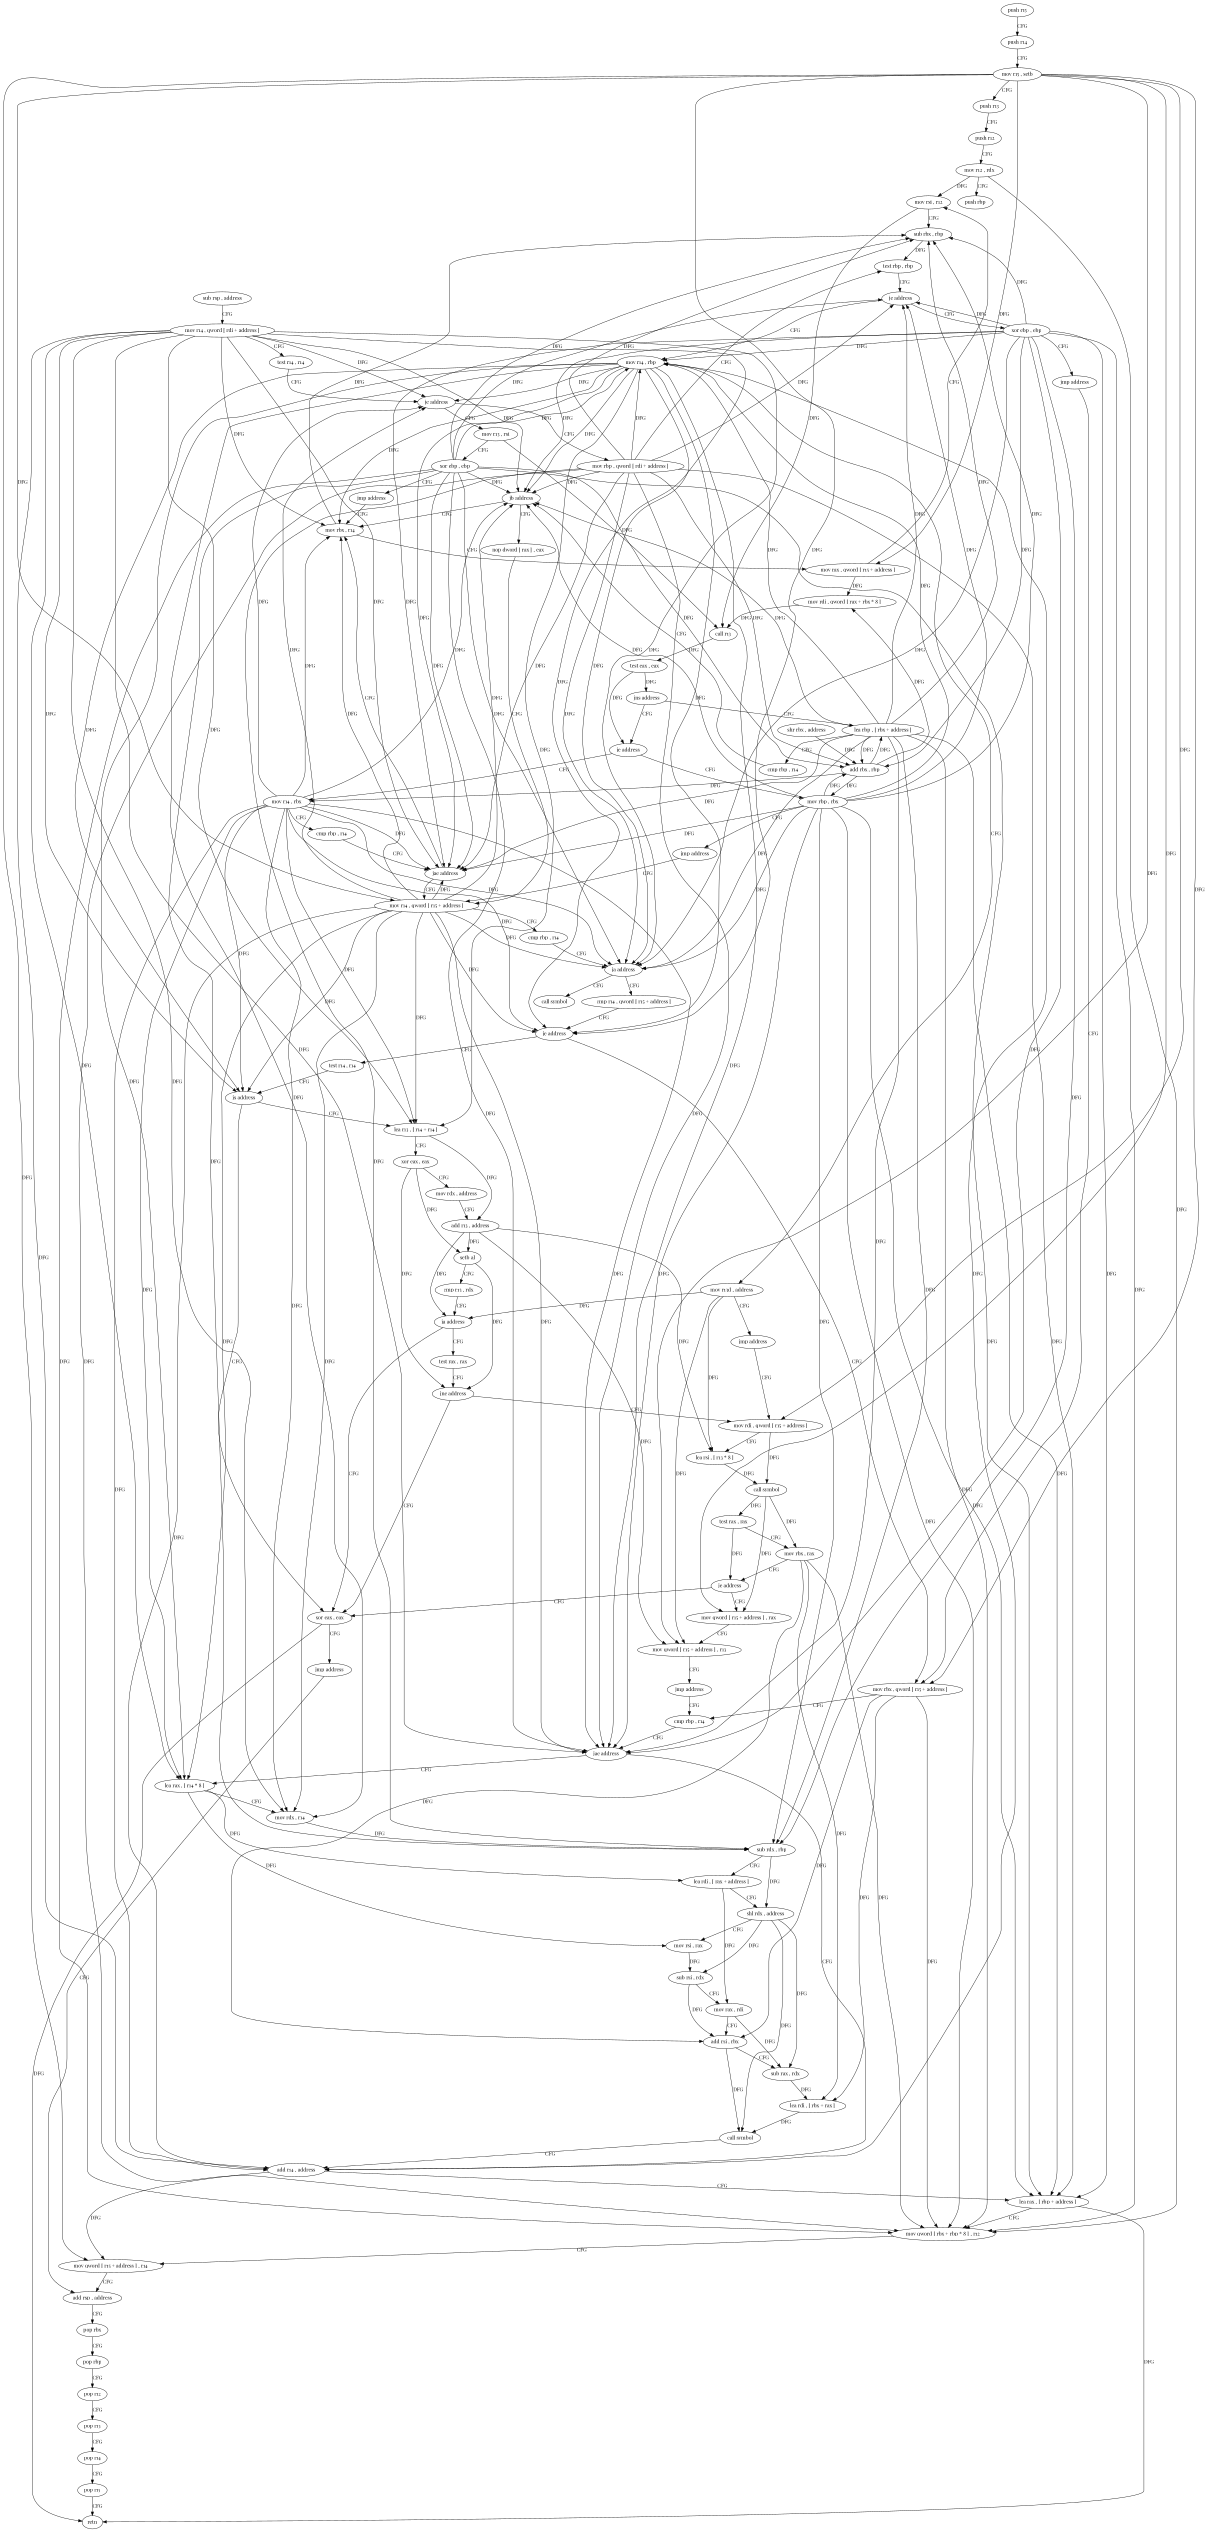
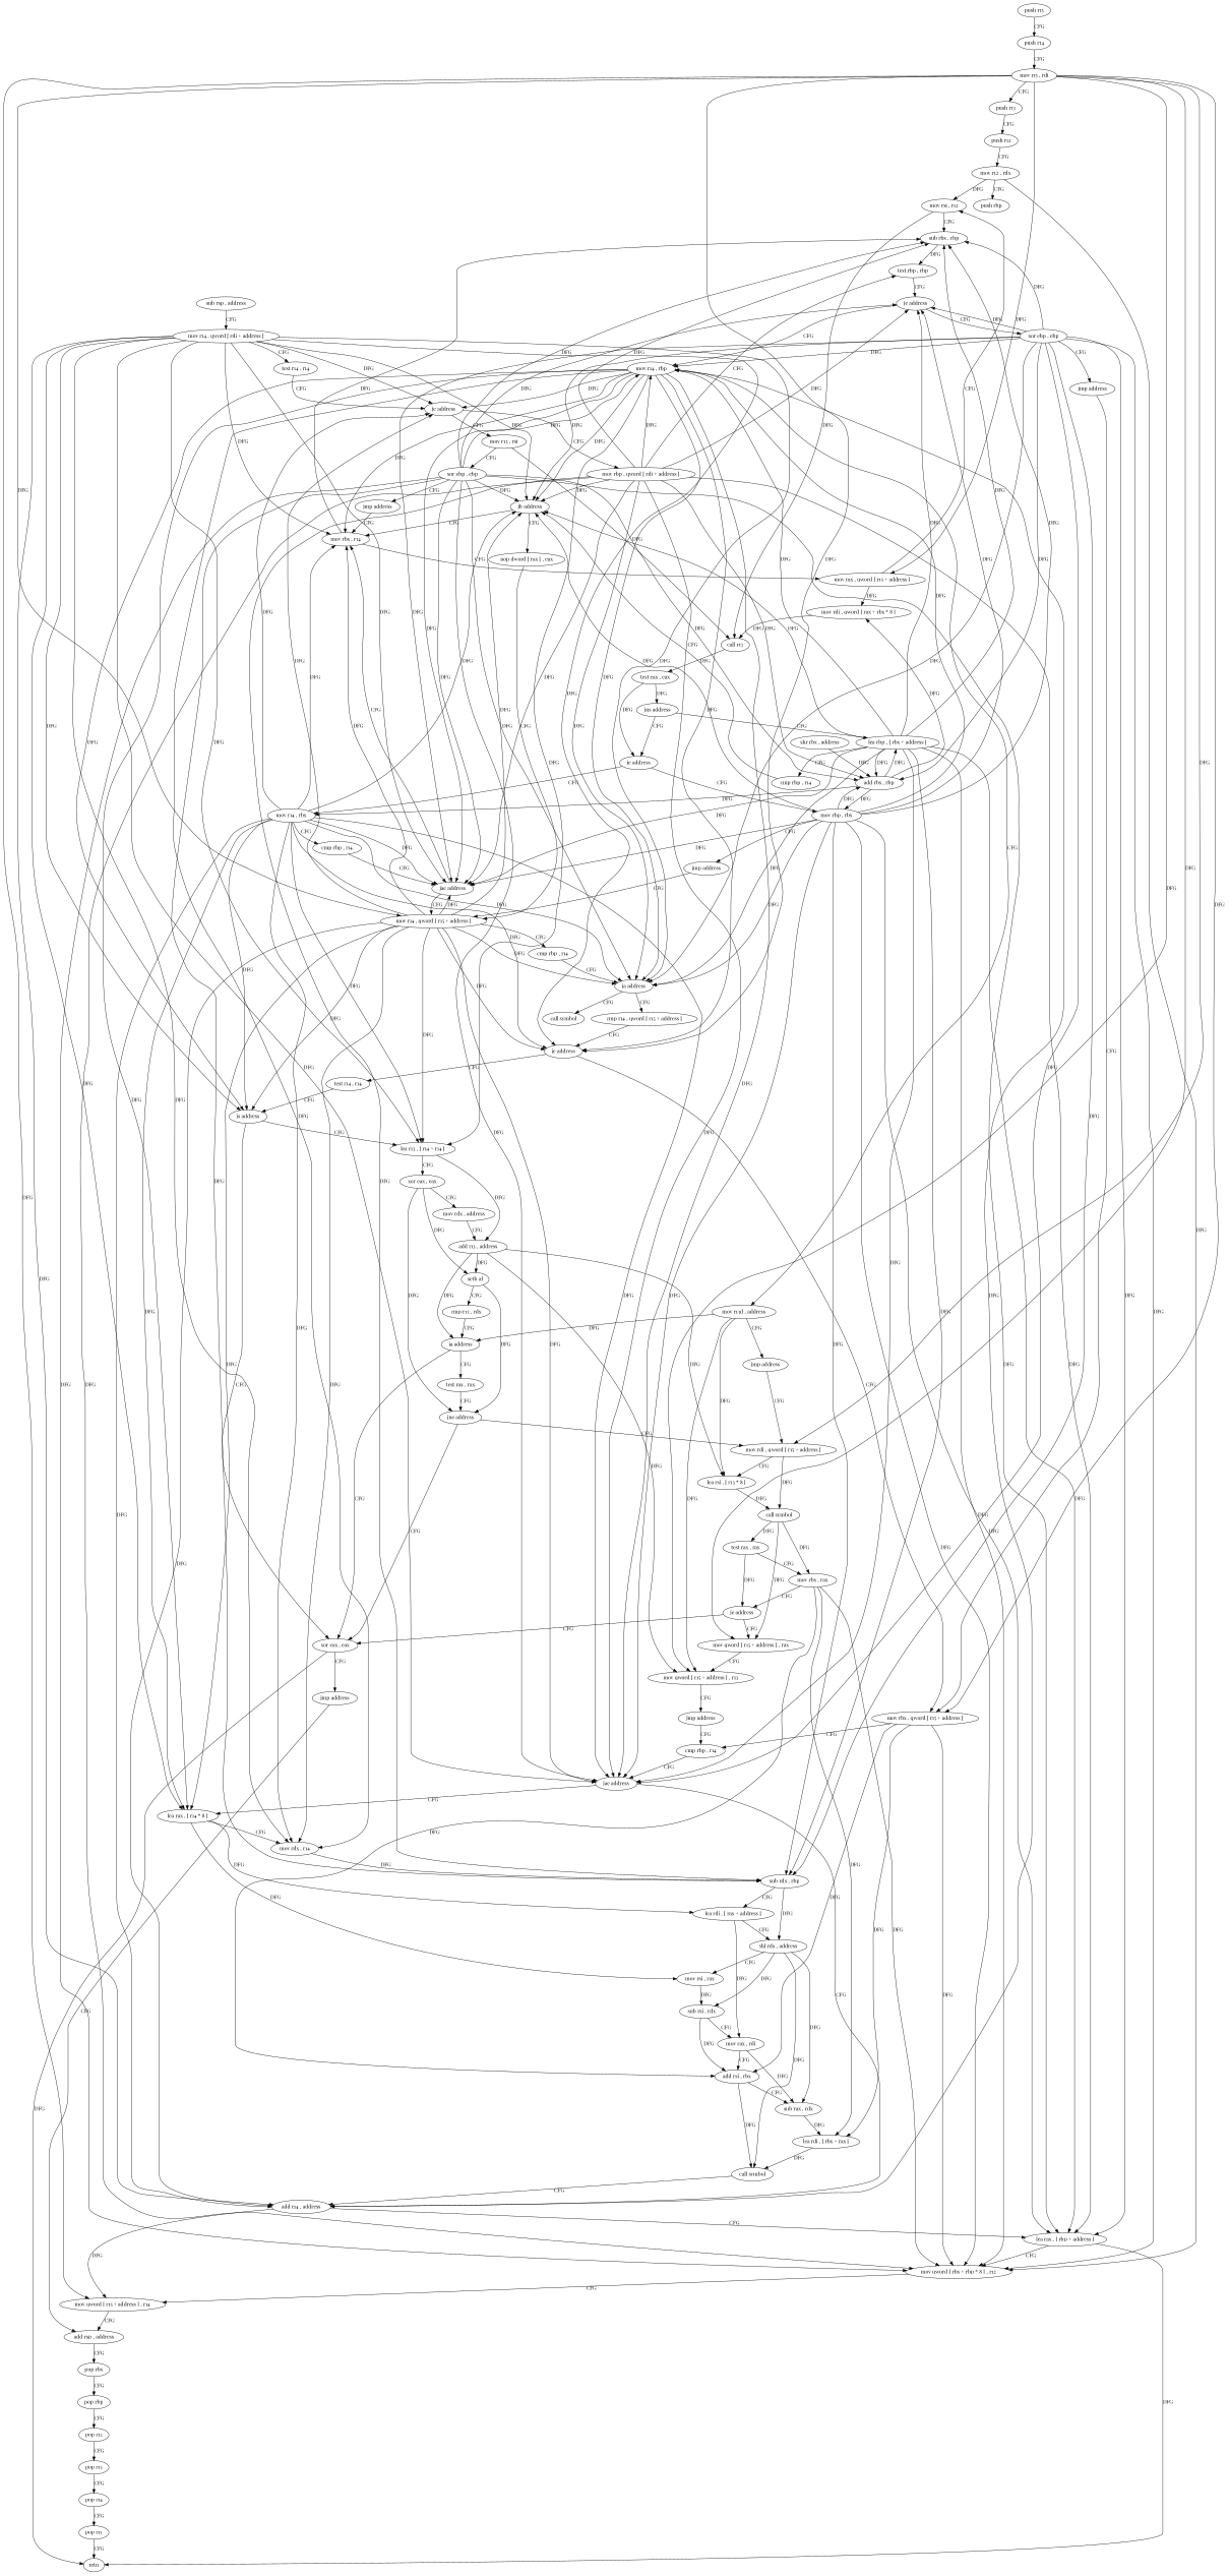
  digraph {
    fontname="Playfair Display"
    node [fontname="Playfair Display"]
    edge [fontname="Playfair Display"]
    n1 [label="push r15"]
    n2 [label="push r14"]
-   n3 [label="mov r15 , setb"]
+   n3 [label="mov r15 , rdi"]
    n4 [label="push r13"]
    n5 [label="mov rdi , qword [ r15 + address ]"]
    n6 [label="mov rbx , qword [ r15 + address ]"]
    n7 [label="mov rax , qword [ r15 + address ]"]
    n8 [label="mov qword [ r15 + address ] , rax"]
    n9 [label="mov qword [ r15 + address ] , r13"]
    n10 [label="mov qword [ r15 + address ] , r14"]
    n11 [label="mov r14 , qword [ r15 + address ]"]
    n12 [label="je address"]
    n13 [label="push r12"]
    n14 [label="lea rsi , [ r13 * 8 ]"]
    n15 [label="call symbol"]
    n16 [label="mov qword [ rbx + rbp * 8 ] , r12"]
    n17 [label="cmp rbp , r14"]
    n18 [label="add rsi , rbx"]
    n19 [label="lea rdi , [ rbx + rax ]"]
    n20 [label="mov rsi , r12"]
    n21 [label="mov rdi , qword [ rax + rbx * 8 ]"]
    n22 [label="jmp address"]
    n23 [label="add rsp , address"]
    n24 [label="je address"]
    n25 [label="mov rbx , r14"]
    n26 [label="jb address"]
    n27 [label="add r14 , address"]
    n28 [label="lea rax , [ r14 * 8 ]"]
    n29 [label="mov rdx , r14"]
    n30 [label="jae address"]
    n31 [label="jae address"]
    n32 [label="ja address"]
    n33 [label="js address"]
    n34 [label="lea r13 , [ r14 + r14 ]"]
    n35 [label="cmp rbp , r14"]
    n36 [label="test r14 , r14"]
    n37 [label="mov r12 , rdx"]
    n38 [label="push rbp"]
    n39 [label="sub rbx , rbp"]
    n40 [label="call r13"]
    n41 [label="sub rsp , address"]
    n42 [label="mov r14 , qword [ rdi + address ]"]
    n43 [label="test r14 , r14"]
    n44 [label="mov rbp , qword [ rdi + address ]"]
    n45 [label="mov r13 , rsi"]
    n46 [label="nop dword [ rax ] , eax"]
    n47 [label="lea rax , [ rbp + address ]"]
    n48 [label="lea rdi , [ rax + address ]"]
    n49 [label="mov rsi , rax"]
    n50 [label="sub rdx , rbp"]
    n51 [label="call symbol"]
    n52 [label="cmp r14 , qword [ r15 + address ]"]
    n53 [label="xor eax , eax"]
    n54 [label="xor eax , eax"]
    n55 [label="add r13 , address"]
    n56 [label="test rbp , rbp"]
    n57 [label="je address"]
    n58 [label="mov r14 , rbp"]
    n59 [label="add rbx , rbp"]
    n60 [label="xor ebp , ebp"]
    n61 [label="xor ebp , ebp"]
    n62 [label="mov r13d , address"]
    n63 [label="lea rbp , [ rbx + address ]"]
    n64 [label="mov rbp , rbx"]
    n65 [label="mov r14 , rbx"]
    n66 [label=retn]
    n67 [label="shl rdx , address"]
    n68 [label="jmp address"]
    n69 [label="test eax , eax"]
    n70 [label="jmp address"]
    n71 [label="jmp address"]
    n72 [label="ja address"]
    n73 [label="test rax , rax"]
    n74 [label="test rax , rax"]
    n75 [label="mov rbx , rax"]
    n76 [label="sub rax , rdx"]
    n77 [label="call symbol"]
    n78 [label="shr rbx , address"]
    n79 [label="cmp rbp , r14"]
    n80 [label="jmp address"]
    n81 [label="cmp rbp , r14"]
    n82 [label="jns address"]
    n83 [label="je address"]
    n84 [label="je address"]
    n85 [label="jmp address"]
    n86 [label="pop rbx"]
    n87 [label="pop rbp"]
    n88 [label="mov rax , rdi"]
    n89 [label="sub rsi , rdx"]
    n90 [label="pop r12"]
    n91 [label="pop r13"]
    n92 [label="pop r14"]
    n93 [label="pop r15"]
    n94 [label="mov rdx , address"]
    n95 [label="setb al"]
    n96 [label="jne address"]
    n97 [label="cmp r13 , rdx"]
    n1 -> n2 [label=CFG]
    n2 -> n3 [label=CFG]
    n3 -> n4 [label=CFG]
    n3 -> n5 [label=DFG]
    n3 -> n6 [label=DFG]
    n3 -> n7 [label=DFG]
    n3 -> n8 [label=DFG]
    n3 -> n9 [label=DFG]
    n3 -> n10 [label=DFG]
    n3 -> n11 [label=DFG]
    n3 -> n12 [label=DFG]
    n4 -> n13 [label=CFG]
    n5 -> n14 [label=CFG]
    n5 -> n15 [label=DFG]
    n6 -> n16 [label=DFG]
    n6 -> n17 [label=CFG]
    n6 -> n18 [label=DFG]
    n6 -> n19 [label=DFG]
    n7 -> n20 [label=CFG]
    n7 -> n21 [label=DFG]
    n8 -> n9 [label=CFG]
    n9 -> n22 [label=CFG]
    n10 -> n23 [label=CFG]
    n11 -> n12 [label=DFG]
    n11 -> n24 [label=DFG]
    n11 -> n25 [label=DFG]
    n11 -> n26 [label=DFG]
    n11 -> n27 [label=DFG]
    n11 -> n28 [label=DFG]
    n11 -> n29 [label=DFG]
    n11 -> n30 [label=DFG]
    n11 -> n31 [label=DFG]
    n11 -> n32 [label=DFG]
    n11 -> n33 [label=DFG]
    n11 -> n34 [label=DFG]
    n11 -> n35 [label=CFG]
    n12 -> n6 [label=CFG]
    n12 -> n36 [label=CFG]
    n13 -> n37 [label=CFG]
    n14 -> n15 [label=DFG]
    n15 -> n8 [label=DFG]
    n15 -> n74 [label=DFG]
    n15 -> n75 [label=DFG]
    n16 -> n10 [label=CFG]
    n17 -> n31 [label=CFG]
    n18 -> n76 [label=CFG]
    n18 -> n77 [label=DFG]
    n19 -> n77 [label=DFG]
    n20 -> n39 [label=CFG]
    n20 -> n40 [label=DFG]
    n21 -> n40 [label=DFG]
    n22 -> n17 [label=CFG]
    n23 -> n86 [label=CFG]
    n24 -> n44 [label=CFG]
    n24 -> n45 [label=CFG]
    n25 -> n7 [label=CFG]
    n25 -> n39 [label=DFG]
    n26 -> n25 [label=CFG]
    n26 -> n46 [label=CFG]
    n27 -> n10 [label=DFG]
    n27 -> n47 [label=CFG]
    n28 -> n29 [label=CFG]
    n28 -> n48 [label=DFG]
    n28 -> n49 [label=DFG]
    n29 -> n50 [label=DFG]
    n30 -> n11 [label=CFG]
    n30 -> n25 [label=CFG]
    n31 -> n27 [label=CFG]
    n31 -> n28 [label=CFG]
    n32 -> n51 [label=CFG]
    n32 -> n52 [label=CFG]
    n33 -> n34 [label=CFG]
    n33 -> n53 [label=CFG]
    n34 -> n54 [label=CFG]
    n34 -> n55 [label=DFG]
    n35 -> n32 [label=CFG]
    n36 -> n33 [label=CFG]
    n37 -> n16 [label=DFG]
    n37 -> n20 [label=DFG]
    n37 -> n38 [label=CFG]
    n39 -> n56 [label=DFG]
    n40 -> n69 [label=DFG]
    n41 -> n42 [label=CFG]
    n42 -> n12 [label=DFG]
    n42 -> n24 [label=DFG]
    n42 -> n25 [label=DFG]
    n42 -> n26 [label=DFG]
    n42 -> n27 [label=DFG]
    n42 -> n28 [label=DFG]
    n42 -> n29 [label=DFG]
    n42 -> n30 [label=DFG]
    n42 -> n31 [label=DFG]
    n42 -> n32 [label=DFG]
    n42 -> n33 [label=DFG]
    n42 -> n34 [label=DFG]
    n42 -> n43 [label=CFG]
    n43 -> n24 [label=CFG]
    n44 -> n16 [label=DFG]
    n44 -> n26 [label=DFG]
    n44 -> n30 [label=DFG]
    n44 -> n31 [label=DFG]
    n44 -> n32 [label=DFG]
    n44 -> n39 [label=DFG]
    n44 -> n47 [label=DFG]
    n44 -> n50 [label=DFG]
    n44 -> n56 [label=CFG]
    n44 -> n57 [label=DFG]
    n44 -> n58 [label=DFG]
    n44 -> n59 [label=DFG]
    n45 -> n40 [label=DFG]
    n45 -> n60 [label=CFG]
    n46 -> n11 [label=CFG]
    n47 -> n16 [label=CFG]
    n47 -> n66 [label=DFG]
    n48 -> n67 [label=CFG]
    n48 -> n88 [label=DFG]
    n49 -> n89 [label=DFG]
    n50 -> n48 [label=CFG]
    n50 -> n67 [label=DFG]
    n52 -> n12 [label=CFG]
    n53 -> n66 [label=DFG]
    n53 -> n85 [label=CFG]
    n54 -> n94 [label=CFG]
    n54 -> n95 [label=DFG]
    n54 -> n96 [label=DFG]
    n55 -> n9 [label=DFG]
    n55 -> n14 [label=DFG]
    n55 -> n72 [label=DFG]
    n55 -> n95 [label=DFG]
    n56 -> n57 [label=CFG]
    n57 -> n58 [label=CFG]
    n57 -> n61 [label=CFG]
    n58 -> n12 [label=DFG]
    n58 -> n24 [label=DFG]
    n58 -> n25 [label=DFG]
    n58 -> n26 [label=DFG]
    n58 -> n27 [label=DFG]
    n58 -> n28 [label=DFG]
    n58 -> n29 [label=DFG]
    n58 -> n30 [label=DFG]
    n58 -> n31 [label=DFG]
    n58 -> n32 [label=DFG]
    n58 -> n33 [label=DFG]
    n58 -> n34 [label=DFG]
    n58 -> n62 [label=CFG]
    n59 -> n21 [label=DFG]
    n59 -> n63 [label=DFG]
    n59 -> n64 [label=DFG]
    n59 -> n65 [label=DFG]
    n60 -> n16 [label=DFG]
    n60 -> n26 [label=DFG]
    n60 -> n30 [label=DFG]
    n60 -> n31 [label=DFG]
    n60 -> n32 [label=DFG]
    n60 -> n39 [label=DFG]
    n60 -> n47 [label=DFG]
    n60 -> n50 [label=DFG]
    n60 -> n57 [label=DFG]
    n60 -> n58 [label=DFG]
    n60 -> n59 [label=DFG]
    n60 -> n68 [label=CFG]
    n61 -> n16 [label=DFG]
    n61 -> n26 [label=DFG]
    n61 -> n30 [label=DFG]
    n61 -> n31 [label=DFG]
    n61 -> n32 [label=DFG]
    n61 -> n39 [label=DFG]
    n61 -> n47 [label=DFG]
    n61 -> n50 [label=DFG]
    n61 -> n57 [label=DFG]
    n61 -> n58 [label=DFG]
    n61 -> n59 [label=DFG]
    n61 -> n70 [label=CFG]
    n62 -> n9 [label=DFG]
    n62 -> n14 [label=DFG]
    n62 -> n71 [label=CFG]
    n62 -> n72 [label=DFG]
    n63 -> n16 [label=DFG]
    n63 -> n26 [label=DFG]
    n63 -> n30 [label=DFG]
    n63 -> n31 [label=DFG]
    n63 -> n32 [label=DFG]
    n63 -> n39 [label=DFG]
    n63 -> n47 [label=DFG]
    n63 -> n50 [label=DFG]
    n63 -> n57 [label=DFG]
    n63 -> n58 [label=DFG]
    n63 -> n59 [label=DFG]
    n63 -> n79 [label=CFG]
    n64 -> n16 [label=DFG]
    n64 -> n26 [label=DFG]
    n64 -> n30 [label=DFG]
    n64 -> n31 [label=DFG]
    n64 -> n32 [label=DFG]
    n64 -> n39 [label=DFG]
    n64 -> n47 [label=DFG]
    n64 -> n50 [label=DFG]
    n64 -> n57 [label=DFG]
    n64 -> n58 [label=DFG]
    n64 -> n59 [label=DFG]
    n64 -> n80 [label=CFG]
    n65 -> n12 [label=DFG]
    n65 -> n24 [label=DFG]
    n65 -> n25 [label=DFG]
    n65 -> n26 [label=DFG]
    n65 -> n27 [label=DFG]
    n65 -> n28 [label=DFG]
    n65 -> n29 [label=DFG]
    n65 -> n30 [label=DFG]
    n65 -> n31 [label=DFG]
    n65 -> n32 [label=DFG]
    n65 -> n33 [label=DFG]
    n65 -> n34 [label=DFG]
    n65 -> n81 [label=CFG]
    n67 -> n49 [label=CFG]
    n67 -> n76 [label=DFG]
    n67 -> n77 [label=DFG]
    n67 -> n89 [label=DFG]
    n68 -> n25 [label=CFG]
    n69 -> n82 [label=DFG]
    n69 -> n83 [label=DFG]
    n70 -> n6 [label=CFG]
    n71 -> n5 [label=CFG]
    n72 -> n53 [label=CFG]
    n72 -> n73 [label=CFG]
    n73 -> n96 [label=CFG]
    n74 -> n75 [label=CFG]
    n74 -> n84 [label=DFG]
    n75 -> n16 [label=DFG]
    n75 -> n18 [label=DFG]
    n75 -> n19 [label=DFG]
    n75 -> n84 [label=CFG]
    n76 -> n19 [label=DFG]
    n77 -> n27 [label=CFG]
    n78 -> n59 [label=DFG]
    n79 -> n26 [label=CFG]
    n80 -> n11 [label=CFG]
    n81 -> n30 [label=CFG]
    n82 -> n63 [label=CFG]
    n82 -> n83 [label=CFG]
    n83 -> n64 [label=CFG]
    n83 -> n65 [label=CFG]
    n84 -> n8 [label=CFG]
    n84 -> n53 [label=CFG]
    n85 -> n23 [label=CFG]
    n86 -> n87 [label=CFG]
    n87 -> n90 [label=CFG]
    n88 -> n18 [label=CFG]
    n88 -> n76 [label=DFG]
    n89 -> n18 [label=DFG]
    n89 -> n88 [label=CFG]
    n90 -> n91 [label=CFG]
    n91 -> n92 [label=CFG]
    n92 -> n93 [label=CFG]
    n93 -> n66 [label=CFG]
    n94 -> n55 [label=CFG]
    n95 -> n96 [label=DFG]
    n95 -> n97 [label=CFG]
    n96 -> n5 [label=CFG]
    n96 -> n53 [label=CFG]
    n97 -> n72 [label=CFG]
  }
